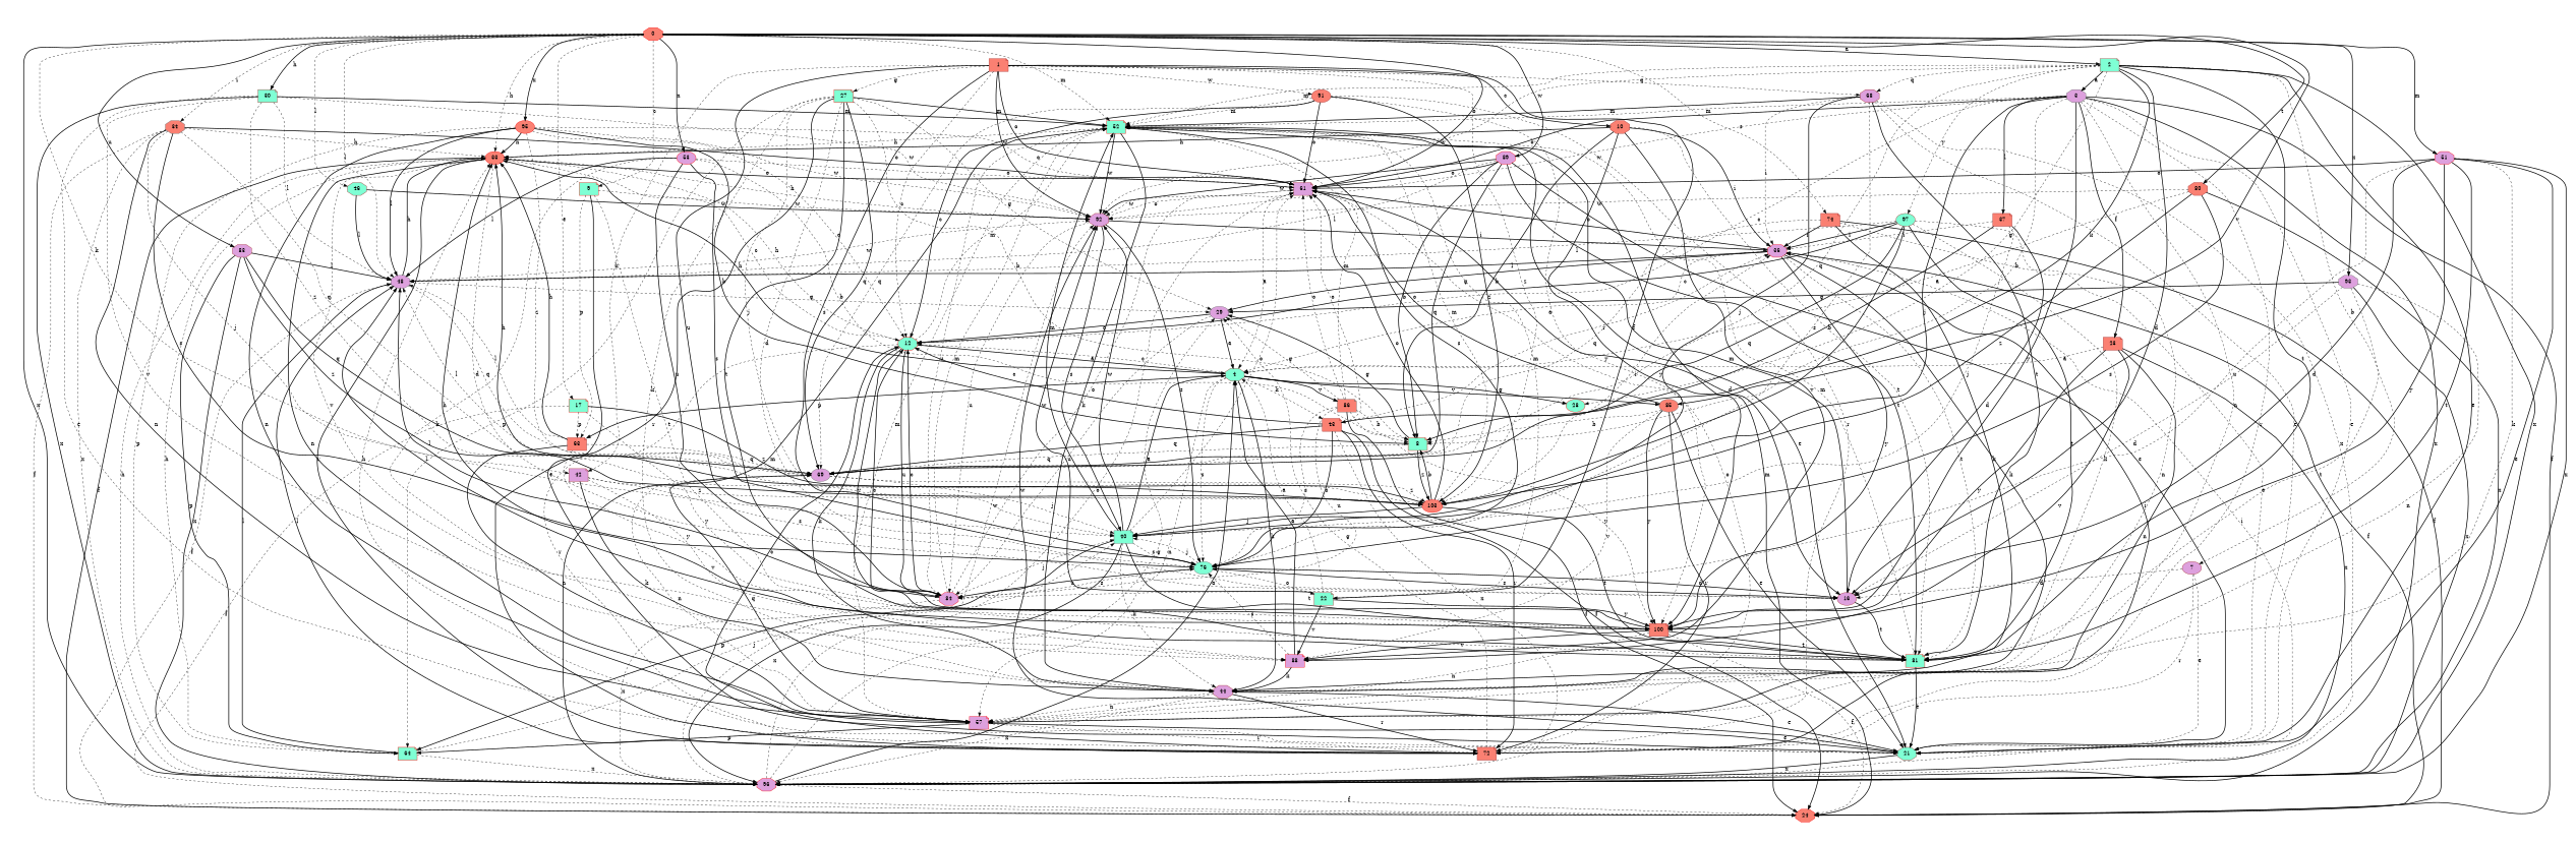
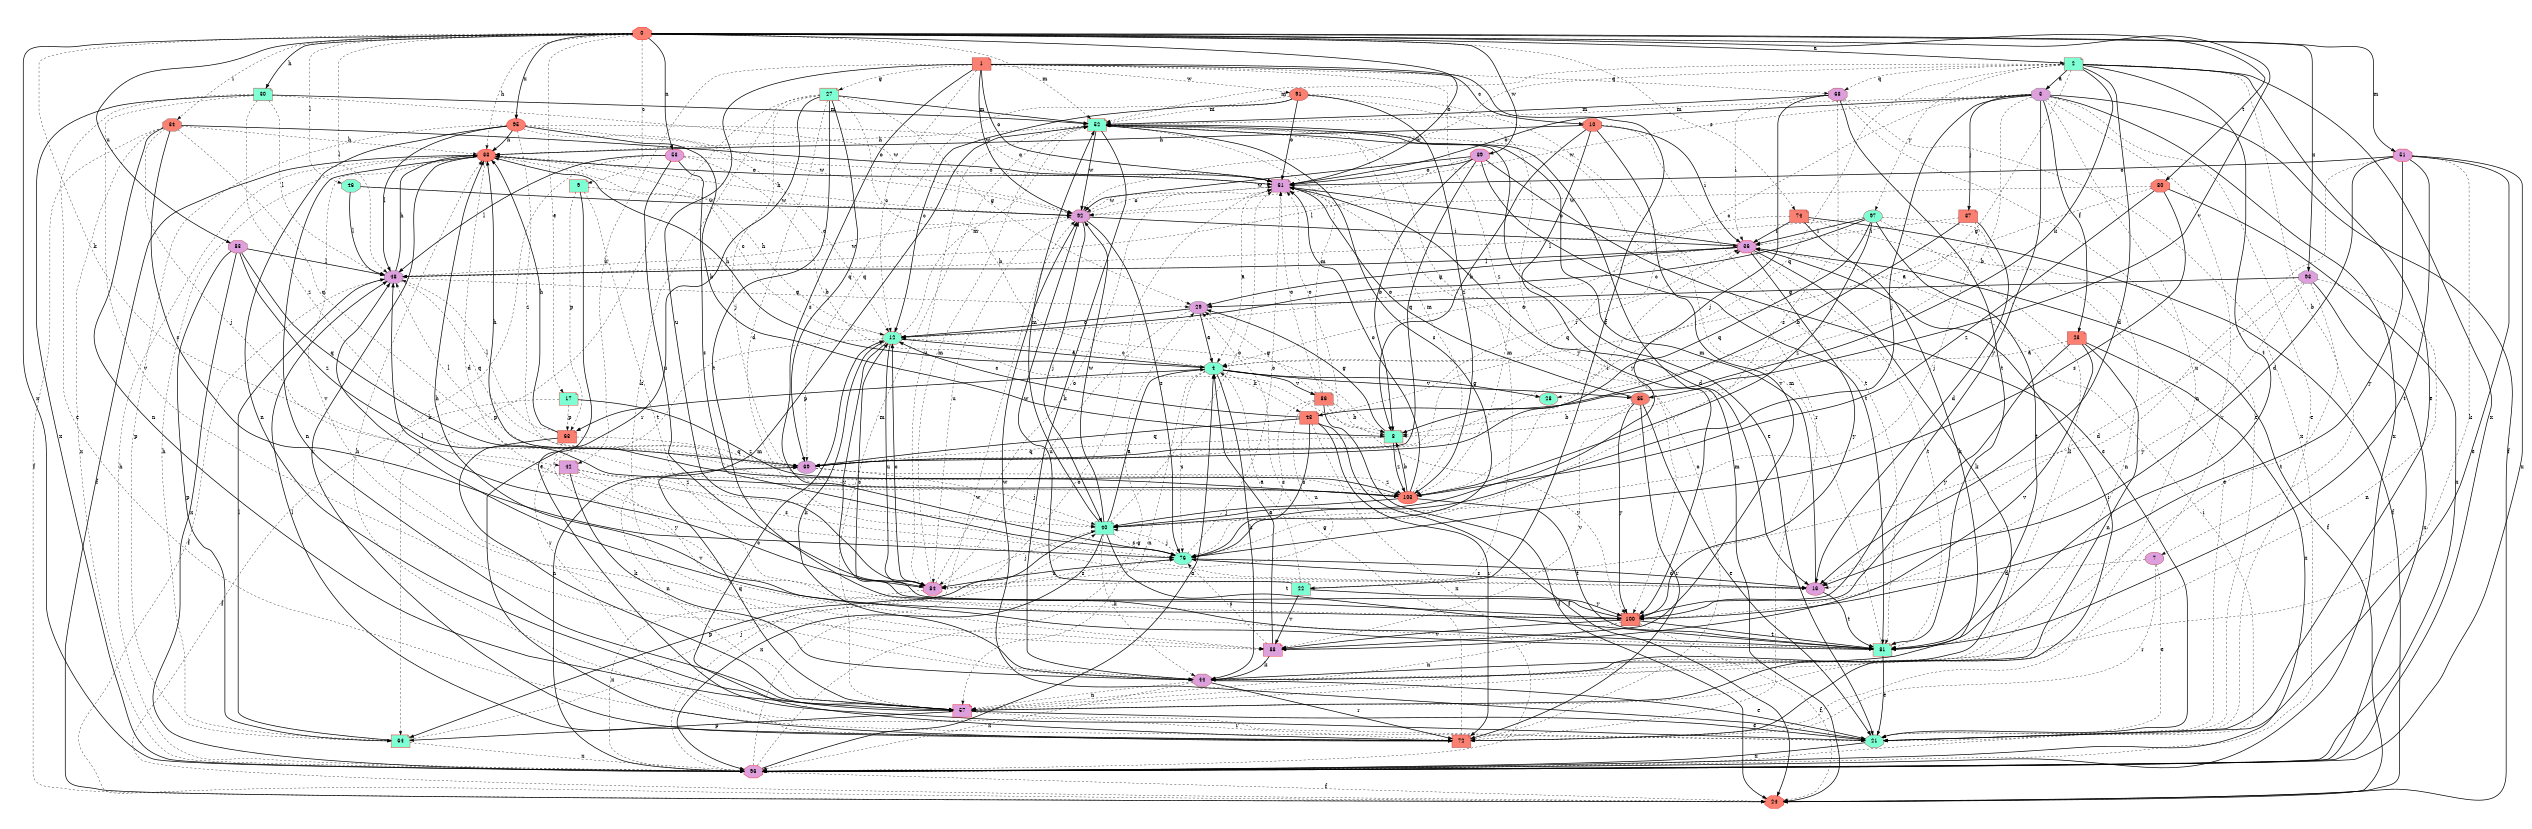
  strict digraph {
    node [color=brown fillcolor=plum shape=note style=filled]
    edge [style=bold]
    0 [color=red fillcolor=salmon shape=octagon]
    2 [fillcolor=aquamarine]
    9 [color=red fillcolor=aquamarine]
    17 [color=red fillcolor=aquamarine]
    30 [fillcolor=aquamarine]
    33 [color=red fillcolor=salmon shape=ellipse]
    34 [color=gray40 fillcolor=salmon shape=octagon]
    42
    46 [fillcolor=aquamarine shape=octagon]
    48 [color=gray40 shape=octagon]
    51 [color=red shape=octagon]
    52 [color=red fillcolor=aquamarine]
    53 [color=red shape=ellipse]
    61
    74 [fillcolor=salmon]
    80 [fillcolor=salmon shape=octagon]
    83 [shape=octagon]
    85 [color=gray40 fillcolor=salmon shape=ellipse]
    89 [color=red shape=octagon]
    93 [color=gray40 shape=octagon]
    95 [color=red fillcolor=salmon shape=ellipse]
    96 [color=red shape=octagon]
    68 [shape=octagon]
    92 [shape=octagon]
    3 [color=gray40 shape=octagon]
    7 [shape=ellipse]
    16 [shape=ellipse]
    21 [fillcolor=aquamarine shape=octagon]
    28 [color=red fillcolor=aquamarine shape=ellipse]
    43 [fillcolor=salmon]
    69 [color=gray40 shape=ellipse]
    81 [color=red fillcolor=aquamarine]
    97 [fillcolor=aquamarine shape=ellipse]
    63 [fillcolor=salmon]
    103 [color=red fillcolor=salmon shape=ellipse]
    24 [color=red fillcolor=salmon shape=octagon]
    100 [fillcolor=salmon]
    88 [color=red]
    12 [color=red fillcolor=aquamarine shape=octagon]
    57 [color=red]
    72 [fillcolor=salmon]
    76 [color=gray40 fillcolor=aquamarine shape=ellipse]
    40 [color=gray40 fillcolor=aquamarine]
    44 [shape=octagon]
    29 [color=gray40 shape=ellipse]
    84 [color=red shape=octagon]
    8 [color=red fillcolor=aquamarine]
    4 [fillcolor=aquamarine shape=octagon]
    36 [color=red shape=octagon]
    64 [color=red fillcolor=aquamarine]
    1 [fillcolor=salmon]
    10 [fillcolor=salmon shape=octagon]
    22 [fillcolor=aquamarine]
    27 [color=red fillcolor=aquamarine]
    91 [fillcolor=salmon shape=ellipse]
    23 [fillcolor=salmon]
    37 [fillcolor=salmon]
    86 [color=gray40 fillcolor=salmon]
    0 -> 2 [label=a]
    0 -> 9 [label=c style=dashed]
    0 -> 17 [label=e style=dashed]
    0 -> 30 [label=h]
    0 -> 33 [label=h style=dashed]
    0 -> 34 [label=i style=dashed]
    0 -> 42 [label=k style=dashed]
    0 -> 46 [label=l style=dashed]
    0 -> 48 [label=l style=dashed]
    0 -> 51 [label=m]
    0 -> 52 [label=m style=dashed]
    0 -> 53 [label=n]
    0 -> 61 [label=o]
    0 -> 74 [label=s style=dashed]
    0 -> 80 [label=t]
    0 -> 83 [label=u]
    0 -> 85 [label=v]
    0 -> 89 [label=w]
    0 -> 93 [label=x]
    0 -> 95 [label=x]
    0 -> 96 [label=x]
    2 -> 52 [label=m style=dashed]
    2 -> 96 [label=x]
    2 -> 68 [label=q style=dashed]
    2 -> 92 [label=w style=dashed]
    2 -> 3 [label=a]
    2 -> 7 [label=b style=dashed]
    2 -> 16 [label=d]
    2 -> 21 [label=e]
    2 -> 28 [label=g style=dashed]
    2 -> 43 [label=k]
    2 -> 69 [label=q style=dashed]
    2 -> 81 [label=t]
    2 -> 97 [label=y style=dashed]
    9 -> 92 [label=w style=dashed]
    9 -> 21 [label=e]
    9 -> 81 [label=t style=dashed]
    9 -> 63 [label=p style=dashed]
    17 -> 63 [label=p style=dashed]
    17 -> 103 [label=z]
    17 -> 24 [label=f style=dashed]
-   17 -> 100 [label=y style=dashed]
+   93 -> 100 [label=y style=dashed]
    30 -> 48 [label=l style=dashed]
    30 -> 52 [label=m]
    30 -> 96 [label=x]
    30 -> 92 [label=w style=dashed]
    30 -> 21 [label=e style=dashed]
    30 -> 103 [label=z style=dashed]
    30 -> 88 [label=v style=dashed]
    33 -> 61 [label=o]
    33 -> 16 [label=d style=dashed]
    33 -> 24 [label=f]
    33 -> 88 [label=v style=dashed]
    33 -> 12 [label=c style=dashed]
    33 -> 57 [label=n]
    33 -> 72 [label=r]
    34 -> 33 [label=h style=dashed]
    34 -> 61 [label=o]
    34 -> 96 [label=x style=dashed]
    34 -> 69 [label=q style=dashed]
    34 -> 24 [label=f style=dashed]
    34 -> 57 [label=n]
    34 -> 76 [label=s]
    34 -> 40 [label=j style=dashed]
    42 -> 103 [label=z style=dashed]
    42 -> 88 [label=v style=dashed]
    42 -> 76 [label=s style=dashed]
    42 -> 44 [label=k]
    46 -> 48 [label=l]
    46 -> 92 [label=w]
    48 -> 33 [label=h]
    48 -> 92 [label=w style=dashed]
    48 -> 69 [label=q style=dashed]
    48 -> 24 [label=f style=dashed]
    48 -> 29 [label=g style=dashed]
    51 -> 61 [label=o]
    51 -> 96 [label=x]
    51 -> 16 [label=d]
    51 -> 21 [label=e]
    51 -> 81 [label=t]
    51 -> 100 [label=y]
    51 -> 44 [label=k style=dashed]
    51 -> 84 [label=u style=dashed]
    52 -> 33 [label=h style=dashed]
    52 -> 92 [label=w]
    52 -> 21 [label=e]
    52 -> 76 [label=s]
    52 -> 44 [label=k]
    52 -> 84 [label=u style=dashed]
    53 -> 48 [label=l]
    53 -> 61 [label=o style=dashed]
    53 -> 76 [label=s]
    53 -> 44 [label=k style=dashed]
    53 -> 84 [label=u]
    53 -> 8 [label=b style=dashed]
    61 -> 92 [label=w style=dashed]
    61 -> 16 [label=d]
    61 -> 4 [label=a style=dashed]
    74 -> 21 [label=e style=dashed]
    74 -> 69 [label=q style=dashed]
    74 -> 24 [label=f]
    74 -> 44 [label=k]
    74 -> 36 [label=i]
    80 -> 96 [label=x]
    80 -> 92 [label=w style=dashed]
    80 -> 103 [label=z]
    80 -> 76 [label=s]
    80 -> 4 [label=a style=dashed]
    83 -> 48 [label=l]
    83 -> 96 [label=x]
    83 -> 69 [label=q]
    83 -> 103 [label=z]
    83 -> 64 [label=p]
    85 -> 61 [label=o]
    85 -> 21 [label=e]
    85 -> 100 [label=y]
    85 -> 88 [label=v style=dashed]
    85 -> 72 [label=r]
    85 -> 8 [label=b style=dashed]
    89 -> 48 [label=l style=dashed]
    89 -> 61 [label=o]
    89 -> 92 [label=w]
    89 -> 21 [label=e]
    89 -> 69 [label=q]
    89 -> 81 [label=t]
    89 -> 8 [label=b]
    93 -> 96 [label=x]
    93 -> 16 [label=d style=dashed]
    93 -> 81 [label=t style=dashed]
    93 -> 57 [label=n style=dashed]
    93 -> 29 [label=g]
    95 -> 33 [label=h]
    95 -> 48 [label=l]
    95 -> 61 [label=o style=dashed]
    95 -> 92 [label=w style=dashed]
    95 -> 103 [label=z style=dashed]
    95 -> 12 [label=c style=dashed]
    95 -> 57 [label=n]
    95 -> 8 [label=b]
    95 -> 64 [label=p style=dashed]
    96 -> 33 [label=h style=dashed]
    96 -> 52 [label=m]
    96 -> 61 [label=o style=dashed]
    96 -> 92 [label=w style=dashed]
    96 -> 24 [label=f style=dashed]
    96 -> 29 [label=g style=dashed]
    96 -> 4 [label=a]
    96 -> 36 [label=i style=dashed]
    68 -> 52 [label=m]
    68 -> 96 [label=x style=dashed]
    68 -> 21 [label=e style=dashed]
    68 -> 81 [label=t]
    68 -> 76 [label=s style=dashed]
    68 -> 40 [label=j]
    68 -> 36 [label=i style=dashed]
    92 -> 33 [label=h style=dashed]
    92 -> 61 [label=o style=dashed]
    92 -> 76 [label=s]
-   92 -> 40 [label=s]
+   92 -> 40 [label=j]
    92 -> 84 [label=u style=dashed]
    92 -> 36 [label=i]
    3 -> 52 [label=m style=dashed]
    3 -> 61 [label=o]
    3 -> 96 [label=x]
    3 -> 92 [label=w style=dashed]
    3 -> 21 [label=e style=dashed]
    3 -> 24 [label=f]
    3 -> 100 [label=y]
    3 -> 12 [label=c style=dashed]
    3 -> 57 [label=n style=dashed]
    3 -> 72 [label=r style=dashed]
    3 -> 40 [label=j]
    3 -> 8 [label=b style=dashed]
    3 -> 23 [label=f]
-   3 -> 37 [label=l]
+   3 -> 37 [label=j]
    7 -> 16 [label=d style=dashed]
    7 -> 21 [label=e style=dashed]
    7 -> 72 [label=r style=dashed]
    16 -> 52 [label=m]
    16 -> 81 [label=t]
    16 -> 76 [label=s]
    21 -> 33 [label=h style=dashed]
    21 -> 96 [label=x]
    21 -> 92 [label=w]
    43 -> 61 [label=o style=dashed]
    43 -> 96 [label=x style=dashed]
    43 -> 69 [label=q]
    43 -> 24 [label=f]
    43 -> 12 [label=c]
    43 -> 72 [label=r]
    43 -> 76 [label=s]
    43 -> 36 [label=i style=dashed]
    69 -> 48 [label=l style=dashed]
    69 -> 103 [label=z style=dashed]
    69 -> 57 [label=n style=dashed]
    69 -> 40 [label=j style=dashed]
    81 -> 33 [label=h]
    81 -> 52 [label=m style=dashed]
    81 -> 21 [label=e]
    97 -> 48 [label=l style=dashed]
    97 -> 69 [label=q]
    97 -> 81 [label=t]
    97 -> 103 [label=z]
    97 -> 12 [label=c]
    97 -> 57 [label=n style=dashed]
    97 -> 44 [label=k style=dashed]
    97 -> 36 [label=i]
    63 -> 33 [label=h]
    63 -> 48 [label=l style=dashed]
    63 -> 69 [label=q style=dashed]
    63 -> 100 [label=y style=dashed]
    63 -> 57 [label=n]
    103 -> 33 [label=h]
    103 -> 52 [label=m style=dashed]
    103 -> 61 [label=o]
    103 -> 81 [label=t]
    103 -> 40 [label=j]
    103 -> 8 [label=b]
    103 -> 36 [label=i style=dashed]
    24 -> 52 [label=m]
    100 -> 48 [label=l]
    100 -> 81 [label=t]
    100 -> 24 [label=f style=dashed]
    100 -> 88 [label=v]
    100 -> 12 [label=c]
    100 -> 57 [label=n style=dashed]
    88 -> 76 [label=s style=dashed]
    88 -> 44 [label=k]
    88 -> 4 [label=a]
    12 -> 33 [label=h style=dashed]
    12 -> 52 [label=m style=dashed]
    12 -> 100 [label=y]
    12 -> 72 [label=r style=dashed]
    12 -> 44 [label=k]
    12 -> 84 [label=u]
    12 -> 4 [label=a]
    57 -> 52 [label=m style=dashed]
    57 -> 21 [label=e]
    57 -> 69 [label=q]
    57 -> 72 [label=r style=dashed]
    57 -> 64 [label=p]
    72 -> 48 [label=l]
    72 -> 61 [label=o style=dashed]
    72 -> 12 [label=c]
    72 -> 29 [label=g style=dashed]
    72 -> 36 [label=i]
-   76 -> 22 [label=o style=dashed]
+   76 -> 61 [label=o style=dashed]
    76 -> 16 [label=d]
    76 -> 40 [label=j style=dashed]
    76 -> 84 [label=u]
    40 -> 52 [label=m]
    40 -> 61 [label=o style=dashed]
    40 -> 96 [label=x]
    40 -> 92 [label=w]
    40 -> 81 [label=t]
    40 -> 76 [label=s style=dashed]
    40 -> 44 [label=k style=dashed]
    40 -> 4 [label=a]
    40 -> 64 [label=p]
    44 -> 96 [label=x style=dashed]
    44 -> 21 [label=e]
    44 -> 57 [label=n style=dashed]
    44 -> 72 [label=r]
    29 -> 12 [label=c]
    29 -> 84 [label=u style=dashed]
    29 -> 4 [label=a]
    84 -> 48 [label=l]
    84 -> 52 [label=m style=dashed]
    84 -> 61 [label=o style=dashed]
    84 -> 96 [label=x style=dashed]
    84 -> 12 [label=c]
    84 -> 76 [label=s style=dashed]
    84 -> 40 [label=j style=dashed]
    8 -> 69 [label=q style=dashed]
    8 -> 103 [label=z]
    8 -> 29 [label=g]
    4 -> 33 [label=h]
    4 -> 85 [label=v]
    4 -> 28 [label=g]
    4 -> 43 [label=k style=dashed]
    4 -> 63 [label=p]
    4 -> 12 [label=c style=dashed]
    4 -> 57 [label=n style=dashed]
    4 -> 76 [label=s style=dashed]
    4 -> 44 [label=k]
    4 -> 86 [label=v]
    36 -> 48 [label=l]
    36 -> 61 [label=o]
    36 -> 81 [label=t style=dashed]
    36 -> 24 [label=f]
    36 -> 100 [label=y]
    36 -> 44 [label=k]
    36 -> 29 [label=g]
    36 -> 4 [label=a style=dashed]
    64 -> 33 [label=h style=dashed]
    64 -> 48 [label=l]
    64 -> 96 [label=x style=dashed]
    64 -> 40 [label=j style=dashed]
    1 -> 42 [label=k style=dashed]
    1 -> 61 [label=o]
    1 -> 68 [label=q style=dashed]
    1 -> 92 [label=w]
    1 -> 103 [label=z style=dashed]
    1 -> 12 [label=c style=dashed]
    1 -> 76 [label=s]
    1 -> 84 [label=u]
    1 -> 10 [label=c]
    1 -> 22 [label=f]
    1 -> 27 [label=g style=dashed]
    1 -> 91 [label=w style=dashed]
    10 -> 33 [label=h]
    10 -> 81 [label=t style=dashed]
    10 -> 100 [label=y]
    10 -> 88 [label=v]
    10 -> 8 [label=b]
    10 -> 36 [label=i]
    22 -> 52 [label=m style=dashed]
    22 -> 92 [label=w]
    22 -> 100 [label=y]
    22 -> 88 [label=v]
    22 -> 4 [label=a style=dashed]
    27 -> 52 [label=m]
    27 -> 16 [label=d style=dashed]
    27 -> 69 [label=q]
    27 -> 81 [label=t]
    27 -> 72 [label=r]
    27 -> 40 [label=j style=dashed]
    27 -> 44 [label=k style=dashed]
    27 -> 29 [label=g style=dashed]
    27 -> 8 [label=b style=dashed]
    27 -> 64 [label=p style=dashed]
    91 -> 52 [label=m style=dashed]
    91 -> 61 [label=o]
    91 -> 69 [label=q style=dashed]
    91 -> 103 [label=z]
    91 -> 100 [label=y style=dashed]
    91 -> 12 [label=c]
    91 -> 72 [label=r style=dashed]
    23 -> 96 [label=x]
    23 -> 100 [label=y]
    23 -> 88 [label=v]
    23 -> 57 [label=n]
    23 -> 4 [label=a style=dashed]
    37 -> 16 [label=d]
    37 -> 40 [label=j style=dashed]
    37 -> 8 [label=b]
    37 -> 36 [label=i style=dashed]
    86 -> 52 [label=m style=dashed]
    86 -> 61 [label=o style=dashed]
    86 -> 24 [label=f]
    86 -> 100 [label=y style=dashed]
    86 -> 76 [label=s style=dashed]
    86 -> 29 [label=g style=dashed]
    86 -> 84 [label=u style=dashed]
    86 -> 8 [label=b style=dashed]
  }
